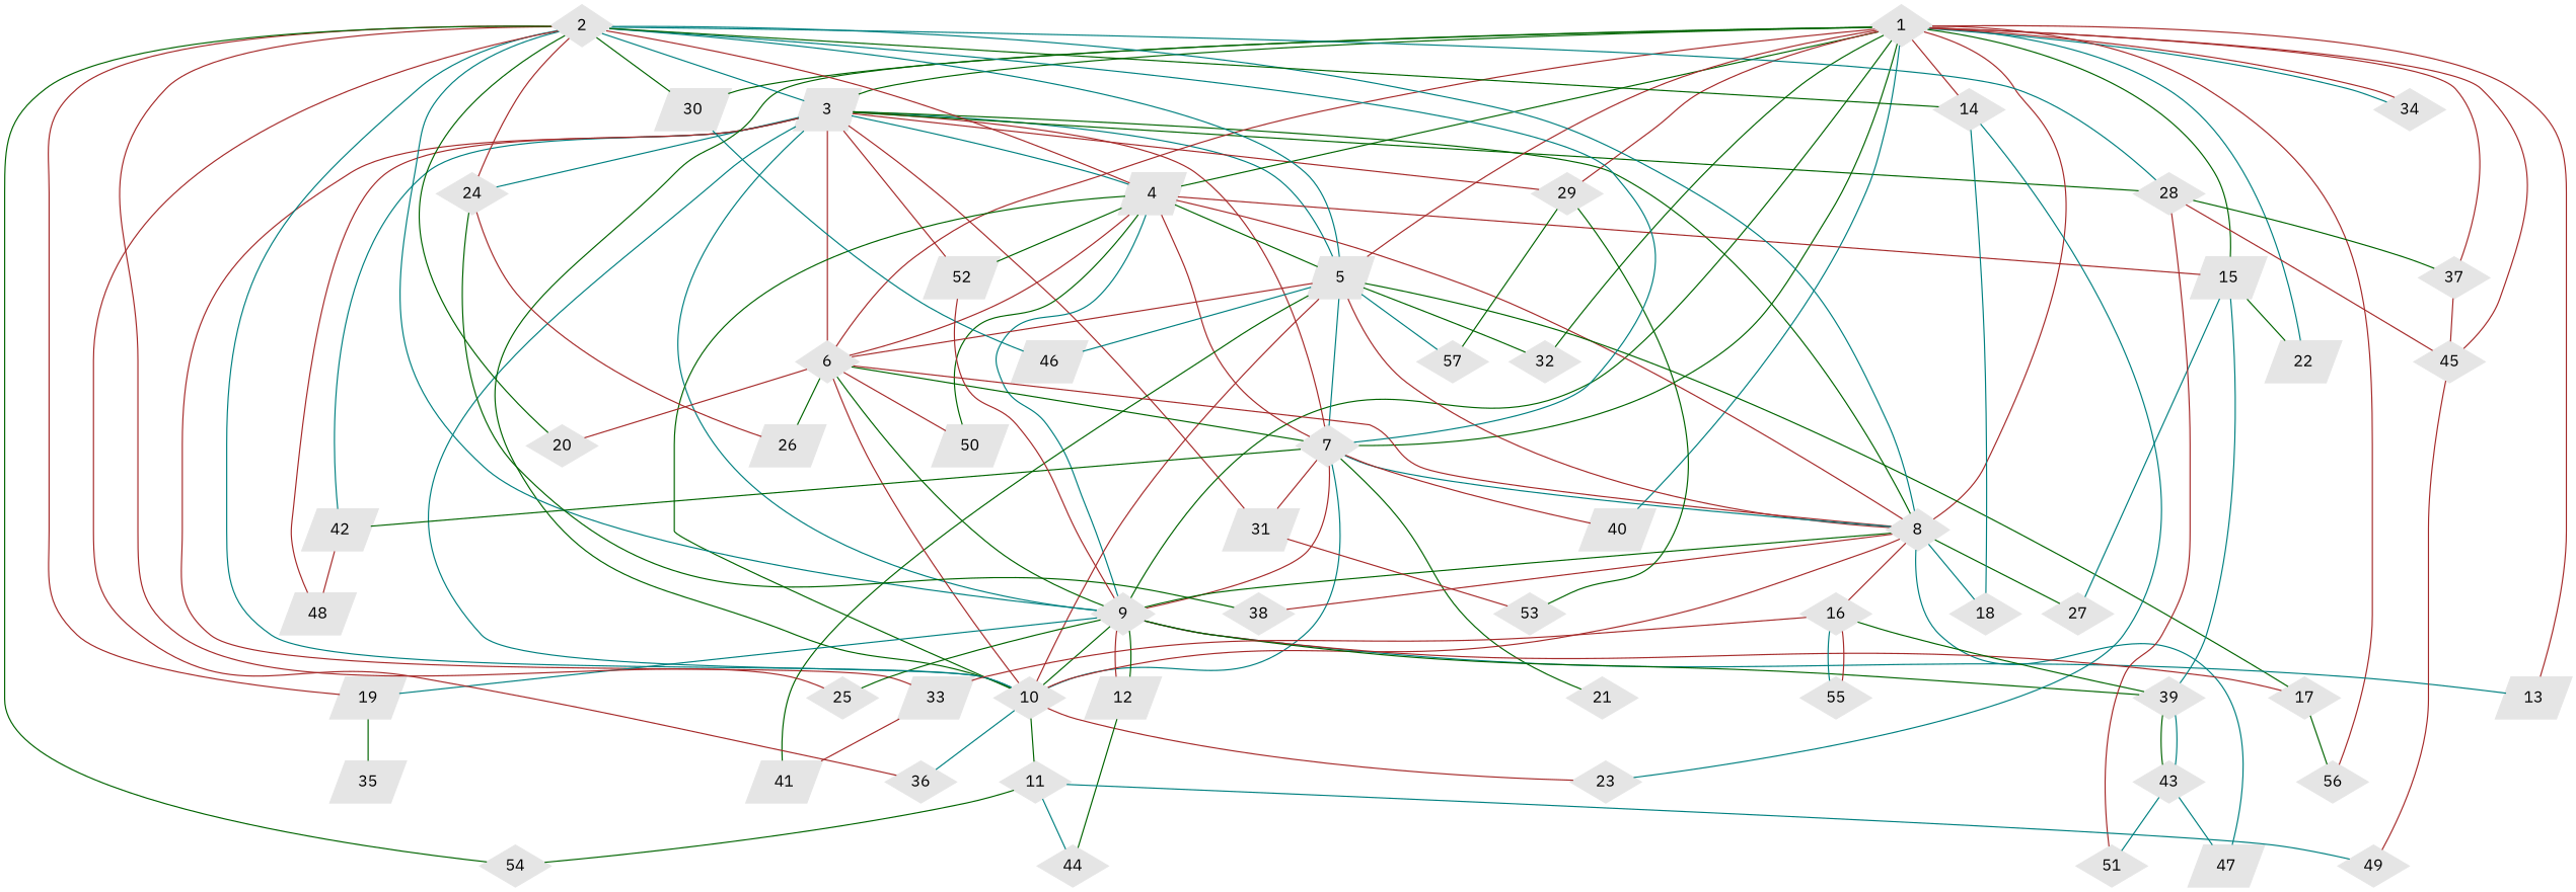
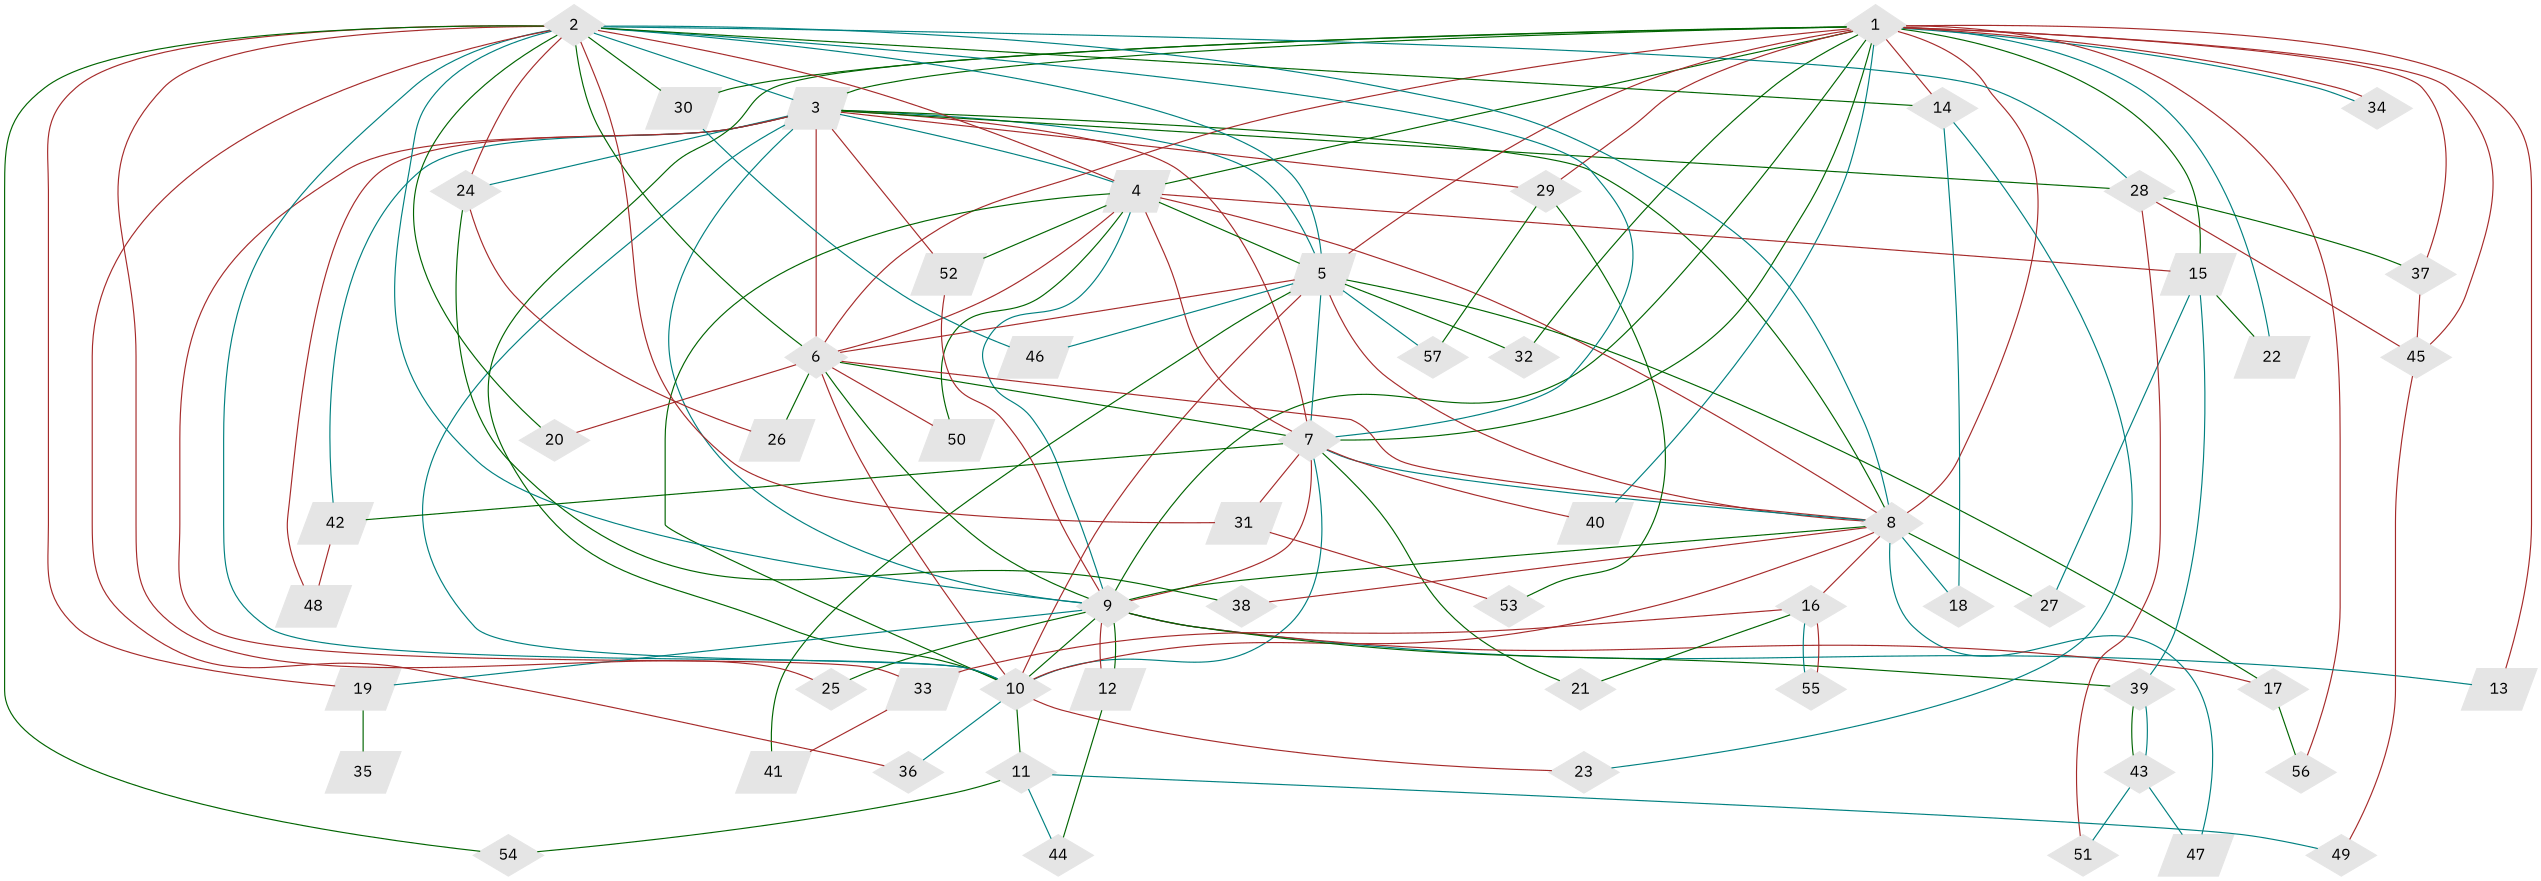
  graph {
    fontname="IBM Plex Sans"
    node [color=gray90 fontname="IBM Plex Sans" shape=diamond style=filled]
    edge [color=brown fontname="IBM Plex Sans"]
    3 [shape=parallelogram]
    1
    4 [shape=parallelogram]
    5 [shape=parallelogram]
    6
    7
    8
    9
    10
    13 [shape=parallelogram]
    14
    15 [shape=parallelogram]
    22 [shape=parallelogram]
    29
    30 [shape=parallelogram]
    32
    34
    37
    40 [shape=parallelogram]
    56
    45
    2
    19 [shape=parallelogram]
    20
    24
    25
    28
    31 [shape=parallelogram]
    36
    54
    33 [shape=parallelogram]
    42 [shape=parallelogram]
    48 [shape=parallelogram]
    52 [shape=parallelogram]
    50 [shape=parallelogram]
    17
    41 [shape=parallelogram]
    46 [shape=parallelogram]
    57
    26 [shape=parallelogram]
    21
    16
    18
    27
    38
    47 [shape=parallelogram]
    12 [shape=parallelogram]
    39
    11
    23
    53
    44
    49
    55
    35 [shape=parallelogram]
    51
    43
    3 -- 4 [color=teal]
    3 -- 5 [color=teal]
    3 -- 6
    3 -- 7
    3 -- 8 [color=darkgreen]
    3 -- 9 [color=teal]
    3 -- 10 [color=teal]
    3 -- 29
    3 -- 24 [color=teal]
    3 -- 28 [color=darkgreen]
    3 -- 33
    3 -- 42 [color=teal]
    3 -- 48
    3 -- 52
    1 -- 3 [color=darkgreen]
    1 -- 4 [color=darkgreen]
    1 -- 5
    1 -- 6
    1 -- 7 [color=darkgreen]
    1 -- 8
    1 -- 9 [color=darkgreen]
    1 -- 10 [color=darkgreen]
    1 -- 13
    1 -- 14
    1 -- 15 [color=darkgreen]
    1 -- 22 [color=teal]
    1 -- 29
    1 -- 30 [color=darkgreen]
    1 -- 32 [color=darkgreen]
    1 -- 34 [color=teal]
    1 -- 34
    1 -- 37
    1 -- 40 [color=teal]
    1 -- 56
    1 -- 45
    4 -- 5 [color=darkgreen]
    4 -- 6
    4 -- 7
    4 -- 8
    4 -- 9 [color=teal]
    4 -- 10 [color=darkgreen]
    4 -- 15
    4 -- 52 [color=darkgreen]
    4 -- 50 [color=darkgreen]
    5 -- 6
    5 -- 7 [color=teal]
    5 -- 8
    5 -- 10
    5 -- 32 [color=darkgreen]
    5 -- 17 [color=darkgreen]
    5 -- 41 [color=darkgreen]
    5 -- 46 [color=teal]
    5 -- 57 [color=teal]
    6 -- 7 [color=darkgreen]
    6 -- 8
    6 -- 9 [color=darkgreen]
    6 -- 10
    6 -- 20
    6 -- 50
    6 -- 26 [color=darkgreen]
    7 -- 8 [color=teal]
    7 -- 9
    7 -- 10 [color=teal]
    7 -- 40
    7 -- 31
    7 -- 42 [color=darkgreen]
    7 -- 21 [color=darkgreen]
    8 -- 9 [color=darkgreen]
    8 -- 10
    8 -- 16
    8 -- 18 [color=teal]
    8 -- 27 [color=darkgreen]
    8 -- 38
    8 -- 47 [color=teal]
    9 -- 10 [color=darkgreen]
    9 -- 13 [color=teal]
    9 -- 19 [color=teal]
    9 -- 25 [color=darkgreen]
    9 -- 17
    9 -- 12
    9 -- 12 [color=darkgreen]
    9 -- 39 [color=darkgreen]
    10 -- 36 [color=teal]
    10 -- 11 [color=darkgreen]
    10 -- 23
    14 -- 18 [color=teal]
    14 -- 23 [color=teal]
    15 -- 22 [color=darkgreen]
    15 -- 27 [color=teal]
    15 -- 39 [color=teal]
    29 -- 57 [color=darkgreen]
    29 -- 53 [color=darkgreen]
    30 -- 46 [color=teal]
    37 -- 45
    45 -- 49
    2 -- 3 [color=teal]
    2 -- 4
    2 -- 5 [color=teal]
+   2 -- 6 [color=darkgreen]
    2 -- 7 [color=teal]
    2 -- 8 [color=teal]
    2 -- 9 [color=teal]
    2 -- 10 [color=teal]
    2 -- 14 [color=darkgreen]
    2 -- 30 [color=darkgreen]
    2 -- 19
    2 -- 20 [color=darkgreen]
    2 -- 24
    2 -- 25
    2 -- 28 [color=teal]
-   3 -- 31
+   2 -- 31
    2 -- 36
    2 -- 54 [color=darkgreen]
    19 -- 35 [color=darkgreen]
    24 -- 26
    24 -- 38 [color=darkgreen]
    28 -- 37 [color=darkgreen]
    28 -- 45
    28 -- 51
    31 -- 53
    33 -- 41
    42 -- 48
    52 -- 9
    17 -- 56 [color=darkgreen]
    16 -- 33
-   16 -- 39 [color=darkgreen]
+   16 -- 21 [color=darkgreen]
    16 -- 55 [color=teal]
    16 -- 55
    12 -- 44 [color=darkgreen]
    39 -- 43 [color=darkgreen]
    39 -- 43 [color=teal]
    11 -- 54 [color=darkgreen]
    11 -- 44 [color=teal]
    11 -- 49 [color=teal]
    43 -- 47 [color=teal]
    43 -- 51 [color=teal]
  }
